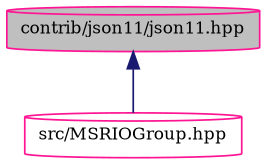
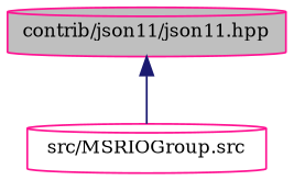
  digraph {
    fontname="DejaVu Serif"
    node [color=deeppink fontname="DejaVu Serif" fontsize=10 shape=cylinder style=filled]
    n1 [fillcolor=grey75 fontcolor=black height=0.2 label="contrib/json11/json11.hpp" width=0.4]
-   n2 [fillcolor=white height=0.2 label="src/MSRIOGroup.hpp" width=0.4]
+   n2 [fillcolor=white height=0.2 label="src/MSRIOGroup.src" width=0.4]
    n1 -> n2 [color=midnightblue dir=back fontname="DejaVu Serif" fontsize=10 labelfontname=Helvetica labelfontsize=10 style=solid]
  }
